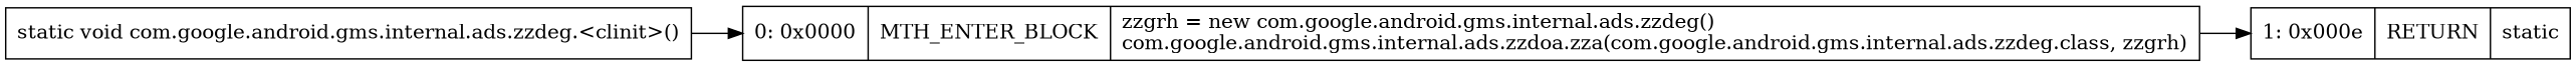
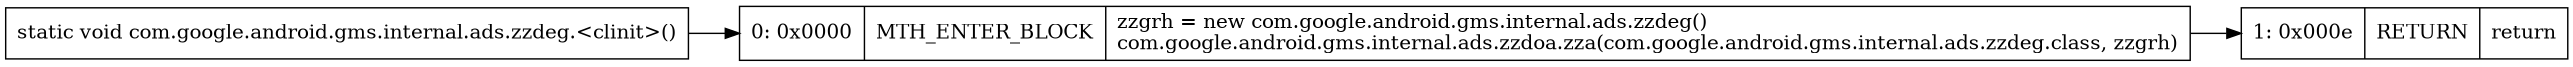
  digraph {
    rankdir=LR
    node [shape=record]
    n1 [label="{0\:\ 0x0000|MTH_ENTER_BLOCK\l|zzgrh = new com.google.android.gms.internal.ads.zzdeg()\lcom.google.android.gms.internal.ads.zzdoa.zza(com.google.android.gms.internal.ads.zzdeg.class, zzgrh)\l}"]
-   n2 [label="{1\:\ 0x000e|RETURN\l|static\l}"]
+   n2 [label="{1\:\ 0x000e|RETURN\l|return\l}"]
    n3 [label="{static void com.google.android.gms.internal.ads.zzdeg.\<clinit\>() }"]
    n1 -> n2
    n3 -> n1
  }
